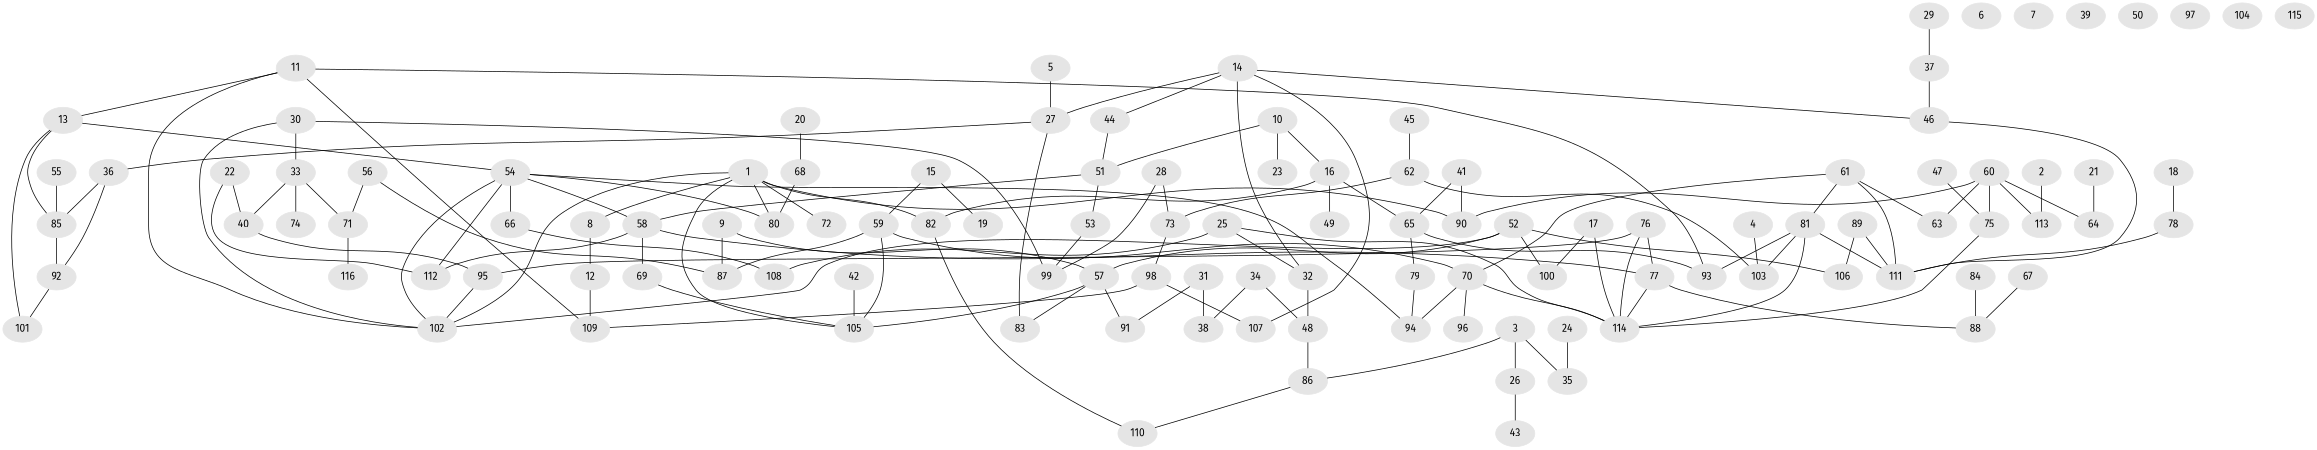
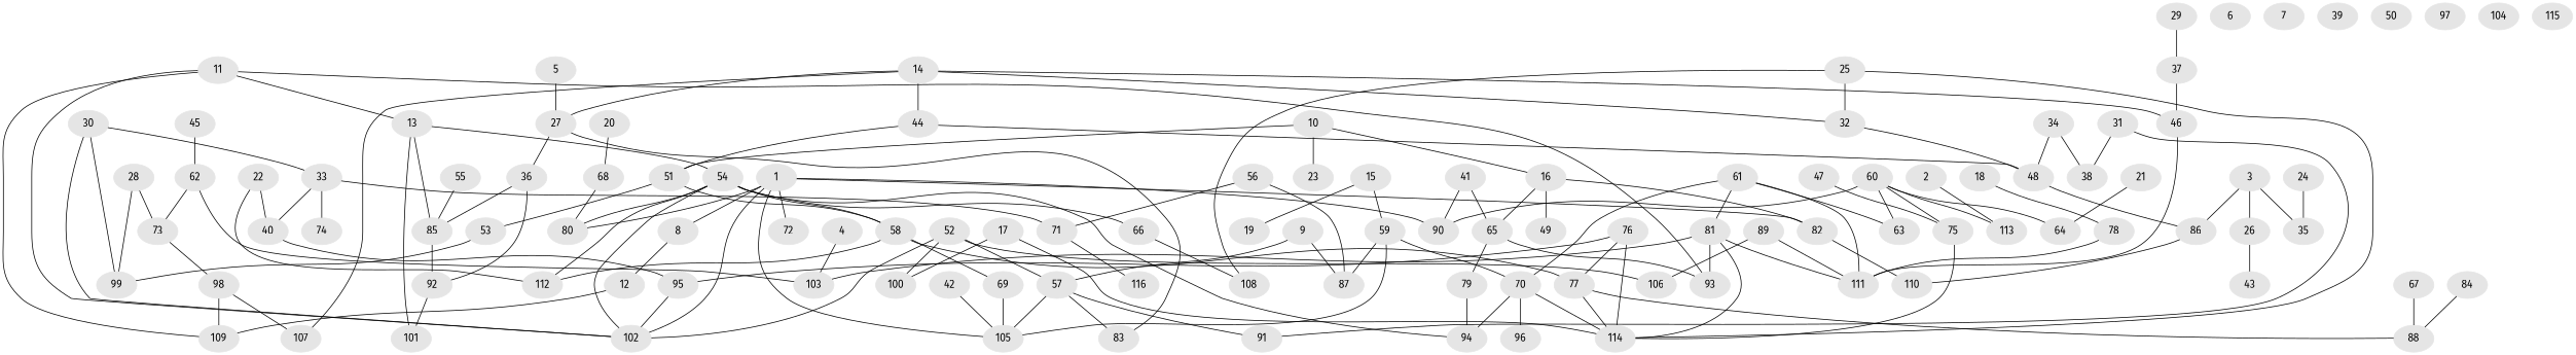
  graph {
    fontname="Fira Sans"
    node [color=gray90 fontname="Fira Sans" style=filled]
    edge [fontname="Fira Sans"]
    1
    8
    72
    80
    82
    90
    102
    105
    12
    110
    2
    113
    3
    26
    35
    86
    43
    4
    103
    5
    27
    36
    83
    6
    7
    109
    9
    57
    87
    91
    10
    16
    23
    51
    49
    65
    53
    58
    11
    13
    93
    54
    85
    101
    112
    66
    94
    92
    14
    32
    44
    46
    107
    48
    111
    15
    19
    59
    70
    79
    17
    100
    114
    18
    78
    20
    68
    21
    64
    22
    40
    95
    24
    25
    108
    28
    73
    99
    98
    29
    37
    30
    33
    71
    74
    31
    38
    116
    34
    39
    41
    42
    45
    62
    47
    75
    50
    69
    77
    52
    106
    55
    56
    88
    96
    60
    63
    61
    81
    67
    76
    84
    89
    97
    104
    115
    1 -- 8
    1 -- 72
    1 -- 80
    1 -- 82
    1 -- 90
    1 -- 102
    1 -- 105
    8 -- 12
    82 -- 110
    12 -- 109
    2 -- 113
    3 -- 26
    3 -- 35
    3 -- 86
    26 -- 43
    86 -- 110
    4 -- 103
    5 -- 27
    27 -- 36
    27 -- 83
    36 -- 85
    36 -- 92
    9 -- 57
    9 -- 87
    57 -- 105
    57 -- 83
    57 -- 91
    10 -- 16
    10 -- 23
    10 -- 51
    16 -- 82
    16 -- 49
    16 -- 65
    51 -- 53
    51 -- 58
    65 -- 93
    65 -- 79
    53 -- 99
    58 -- 112
    58 -- 69
    58 -- 77
    11 -- 102
    11 -- 109
    11 -- 13
    11 -- 93
    13 -- 54
    13 -- 85
    13 -- 101
    54 -- 80
    54 -- 102
    54 -- 58
    54 -- 112
    54 -- 66
    54 -- 94
    85 -- 92
    66 -- 108
    92 -- 101
    14 -- 27
    14 -- 32
    14 -- 44
    14 -- 46
    14 -- 107
    32 -- 48
    44 -- 51
+   44 -- 48
    46 -- 111
    48 -- 86
    15 -- 19
    15 -- 59
    59 -- 105
    59 -- 87
    59 -- 70
    70 -- 94
    70 -- 114
    70 -- 96
    79 -- 94
    17 -- 100
    17 -- 114
    18 -- 78
    78 -- 111
    20 -- 68
    68 -- 80
    21 -- 64
    22 -- 112
    22 -- 40
    40 -- 95
    95 -- 102
    24 -- 35
    25 -- 32
    25 -- 114
    25 -- 108
    28 -- 73
    28 -- 99
    73 -- 98
    98 -- 109
    98 -- 107
    29 -- 37
    37 -- 46
    30 -- 102
    30 -- 99
    30 -- 33
    33 -- 40
    33 -- 71
    33 -- 74
    71 -- 116
    31 -- 91
    31 -- 38
    34 -- 48
    34 -- 38
    41 -- 90
    41 -- 65
    42 -- 105
    45 -- 62
    62 -- 103
    62 -- 73
    47 -- 75
    75 -- 114
    69 -- 105
    77 -- 114
    77 -- 88
    52 -- 102
    52 -- 57
    52 -- 100
    52 -- 106
    55 -- 85
    56 -- 87
    56 -- 71
    60 -- 90
    60 -- 113
    60 -- 64
    60 -- 75
    60 -- 63
    61 -- 111
    61 -- 70
    61 -- 63
    61 -- 81
    81 -- 103
    81 -- 93
    81 -- 111
    81 -- 114
    67 -- 88
    76 -- 114
    76 -- 95
    76 -- 77
    84 -- 88
    89 -- 111
    89 -- 106
  }
